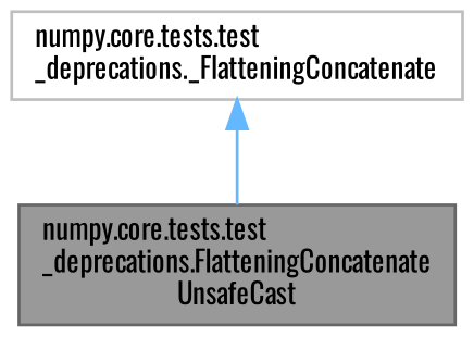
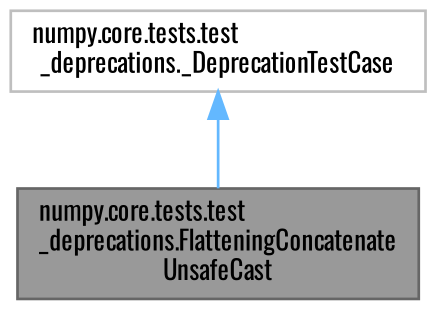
  digraph {
    fontname=Oswald
    node [fontname=Oswald fontsize=10 shape=box style=filled]
    n1 [color=gray40 fillcolor=grey60 fontcolor=black height=0.2 label="numpy.core.tests.test\l_deprecations.FlatteningConcatenate\lUnsafeCast" width=0.4]
-   n2 [color=grey75 fillcolor=white height=0.2 label="numpy.core.tests.test\l_deprecations._FlatteningConcatenate" width=0.4]
+   n2 [color=grey75 fillcolor=white height=0.2 label="numpy.core.tests.test\l_deprecations._DeprecationTestCase" width=0.4]
    n2 -> n1 [color=steelblue1 dir=back fontname=Oswald fontsize=10 labelfontname=Helvetica labelfontsize=10 style=solid]
  }
